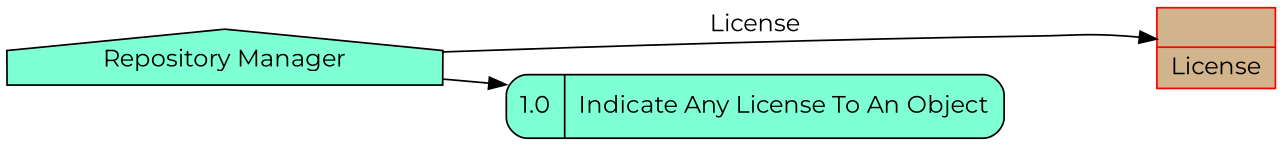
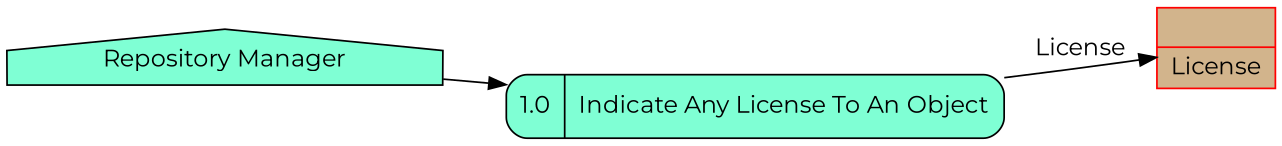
  digraph {
    fontname=Montserrat
    rankdir=LR
    node [fillcolor=aquamarine fontname=Montserrat style=filled]
    edge [fontname=Montserrat]
    n1 [color=red fillcolor=tan label="<f0>  |<f1> License " shape=record]
    n2 [label="Repository Manager" shape=house]
    n3 [label="{<f0> 1.0|<f1> Indicate Any License To An Object }" shape=Mrecord]
    n2 -> n3
-   n2 -> n1 [label=License]
+   n3 -> n1 [label=License]
  }
